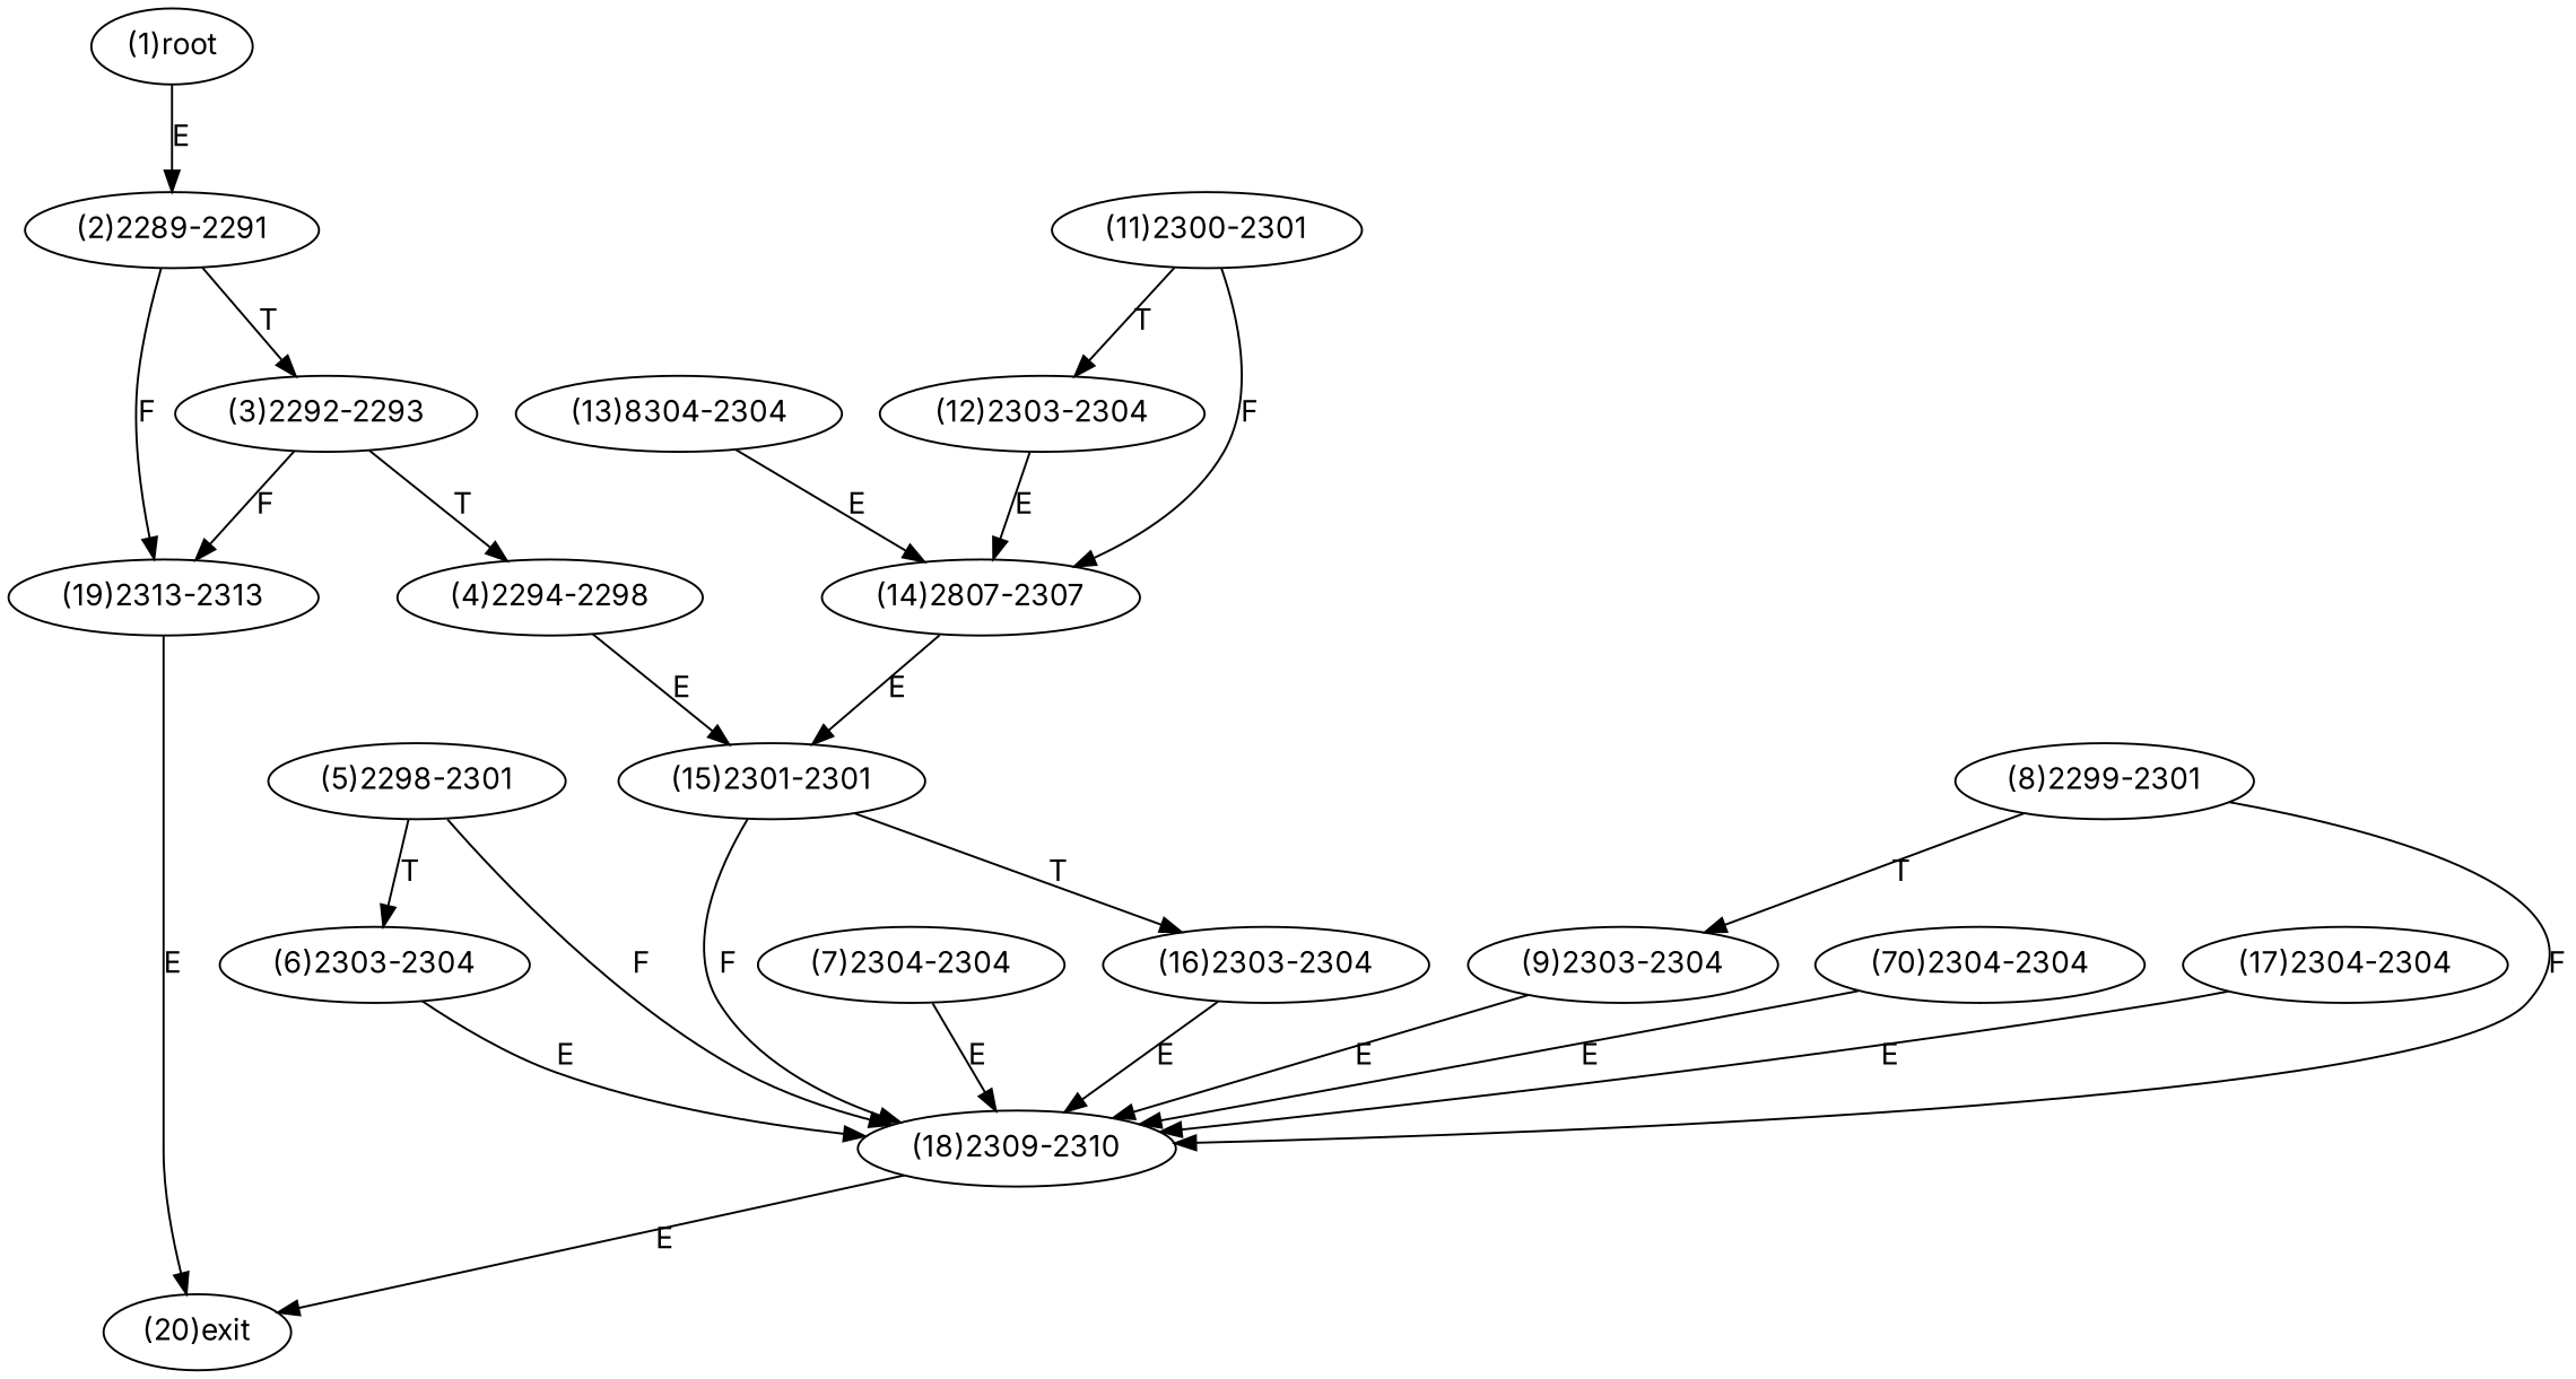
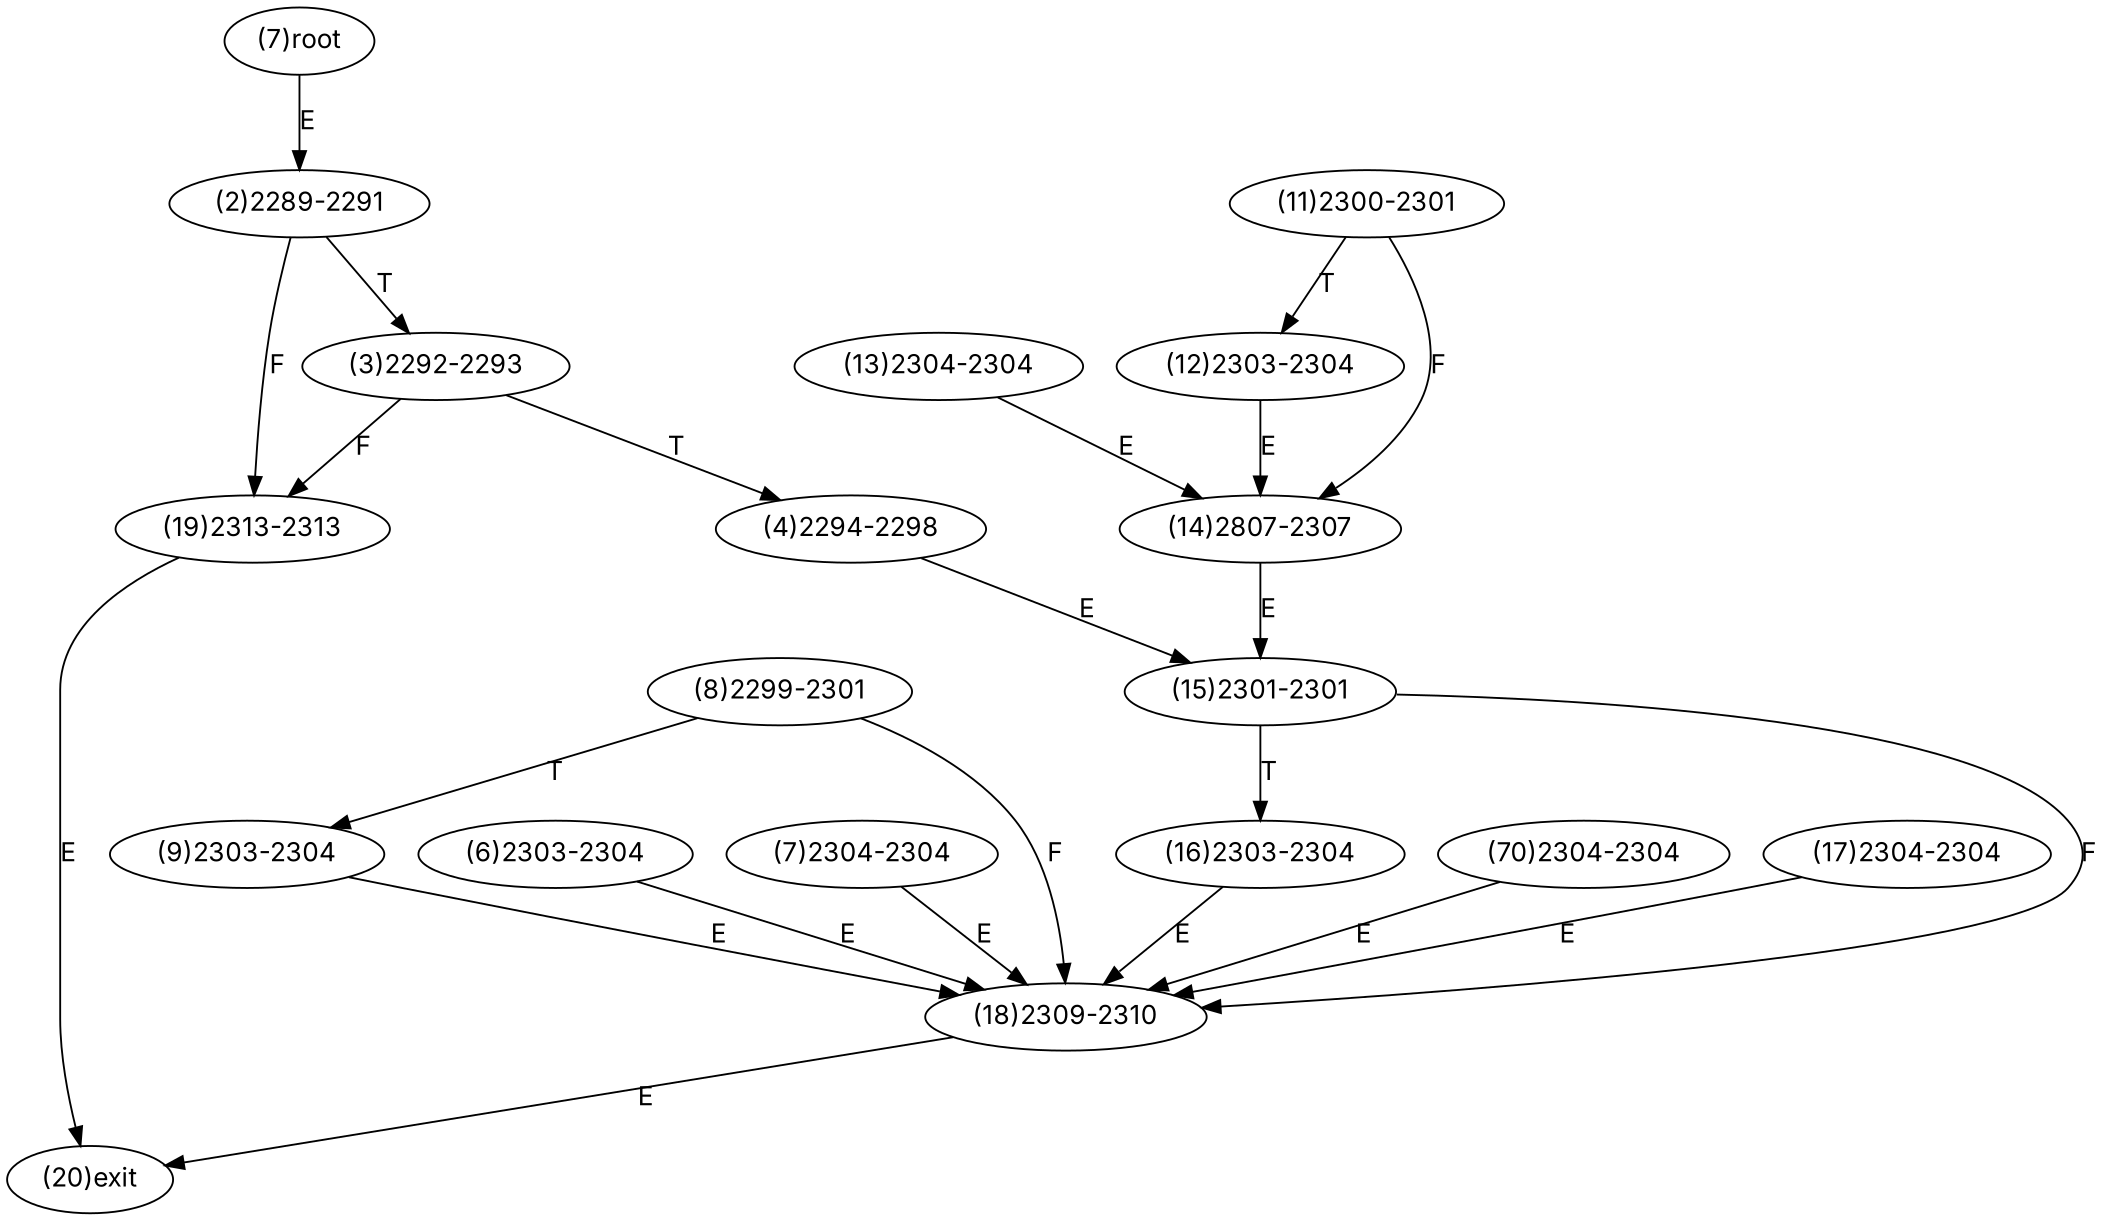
  digraph {
    fontname=Inter
    node [fontname=Inter]
    edge [fontname=Inter]
-   n1 [label="(1)root"]
+   n1 [label="(7)root"]
    n2 [label="(2)2289-2291"]
    n3 [label="(3)2292-2293"]
    n4 [label="(19)2313-2313"]
    n5 [label="(4)2294-2298"]
    n6 [label="(20)exit"]
    n7 [label="(15)2301-2301"]
    n8 [label="(18)2309-2310"]
    n9 [label="(16)2303-2304"]
-   n10 [label="(5)2298-2301"]
    n11 [label="(6)2303-2304"]
    n12 [label="(7)2304-2304"]
    n13 [label="(8)2299-2301"]
    n14 [label="(9)2303-2304"]
    n15 [label="(70)2304-2304"]
    n16 [label="(11)2300-2301"]
    n17 [label="(12)2303-2304"]
    n18 [label="(14)2807-2307"]
-   n19 [label="(13)8304-2304"]
+   n19 [label="(13)2304-2304"]
    n20 [label="(17)2304-2304"]
    n1 -> n2 [label=E]
    n2 -> n3 [label=T]
    n2 -> n4 [label=F]
    n3 -> n4 [label=F]
    n3 -> n5 [label=T]
    n4 -> n6 [label=E]
    n5 -> n7 [label=E]
    n7 -> n8 [label=F]
    n7 -> n9 [label=T]
    n8 -> n6 [label=E]
    n9 -> n8 [label=E]
-   n10 -> n8 [label=F]
-   n10 -> n11 [label=T]
    n11 -> n8 [label=E]
    n12 -> n8 [label=E]
    n13 -> n8 [label=F]
    n13 -> n14 [label=T]
    n14 -> n8 [label=E]
    n15 -> n8 [label=E]
    n16 -> n17 [label=T]
    n16 -> n18 [label=F]
    n17 -> n18 [label=E]
    n18 -> n7 [label=E]
    n19 -> n18 [label=E]
    n20 -> n8 [label=E]
  }
